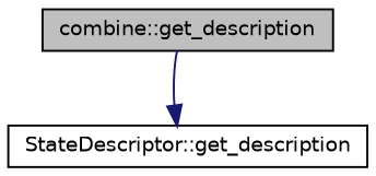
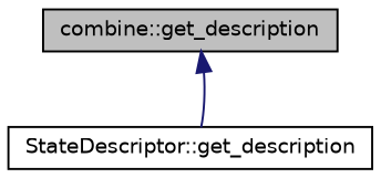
  digraph {
    rankdir=TB
    node [color=black fontname=Helvetica fontsize=10 shape=record style=filled]
    n1 [fillcolor=grey75 fontcolor=black height=0.2 label="combine::get_description" width=0.4]
    n2 [fillcolor=white height=0.2 label="StateDescriptor::get_description" width=0.4]
-   n1 -> n2 [color=midnightblue fontname=Helvetica fontsize=10 labelfontname=Helvetica labelfontsize=10 style=solid]
+   n2 -> n1 [color=midnightblue fontname=Helvetica fontsize=10 labelfontname=Helvetica labelfontsize=10 style=solid]
  }
